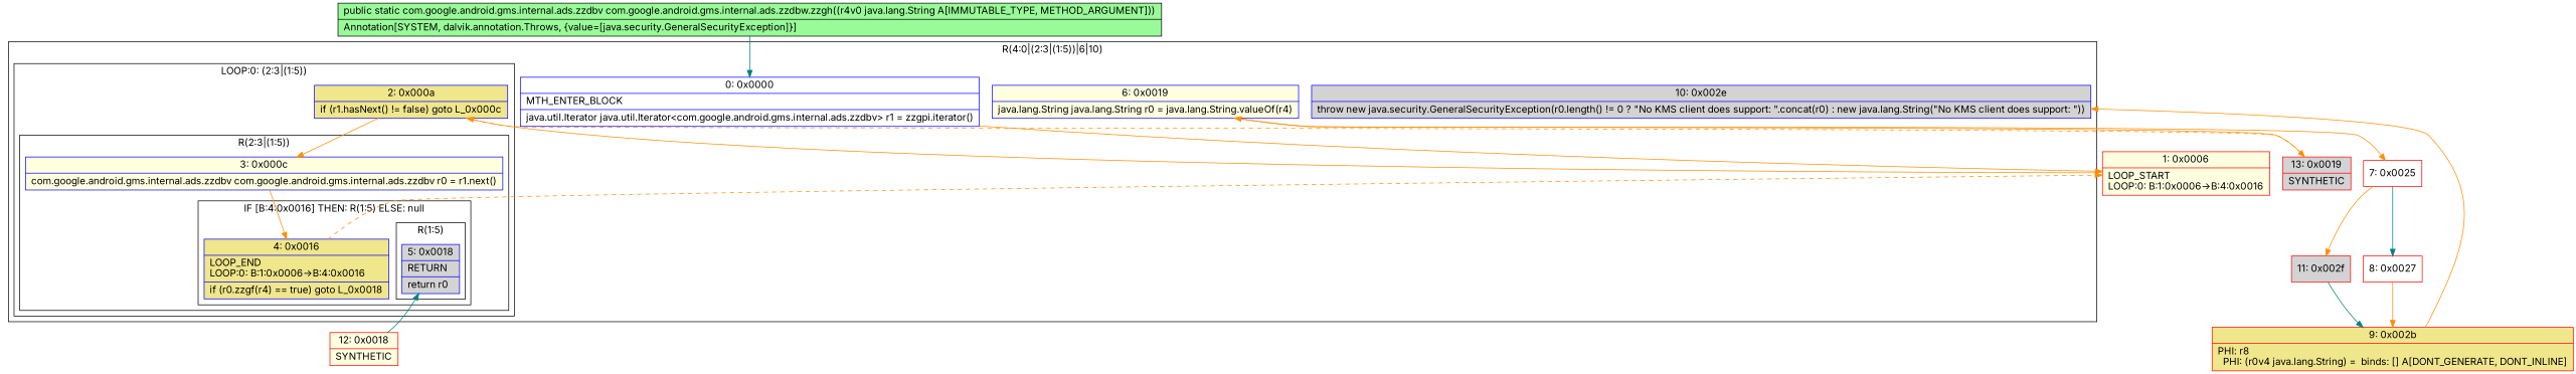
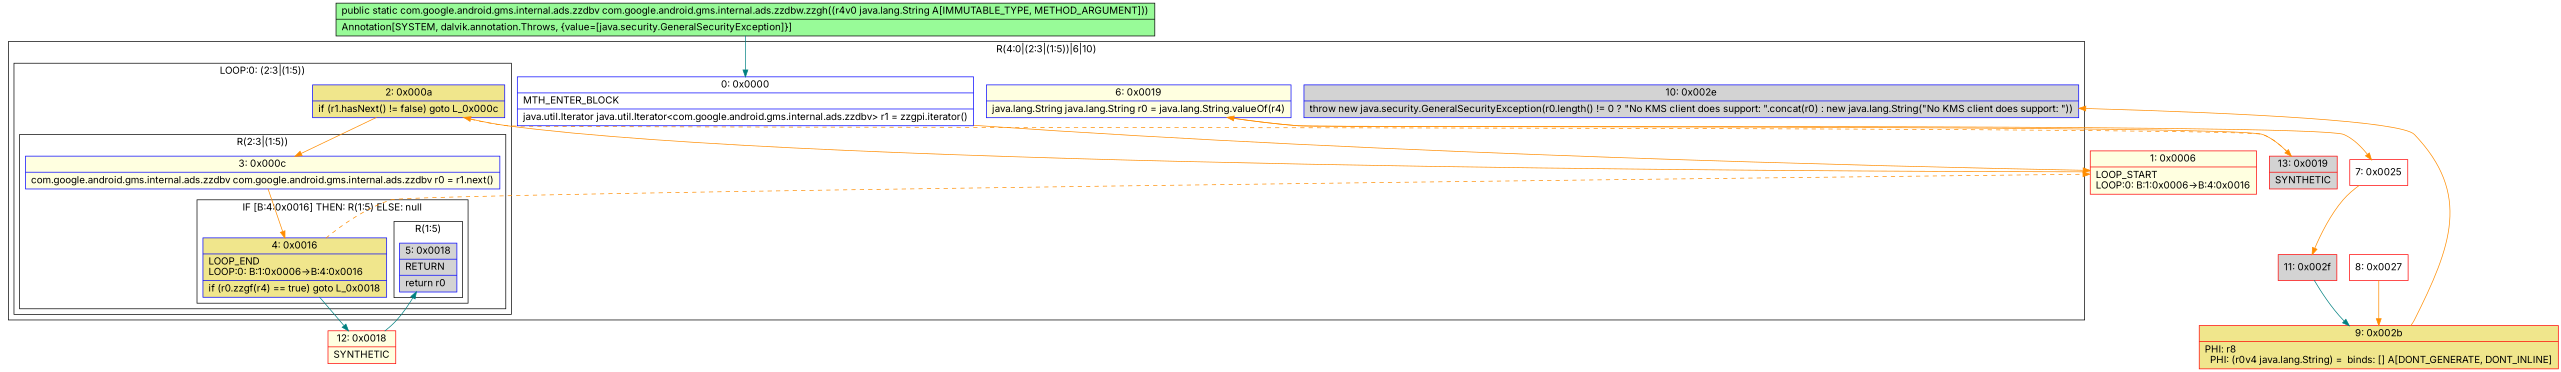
  digraph {
    fontname=Inter
    node [color=blue fillcolor=lightgrey fontname=Inter shape=record style=filled]
    edge [color=darkorange fontname=Inter]
    n1 [label="{5\:\ 0x0018|RETURN\l|return r0\l}"]
    n2 [fillcolor=khaki label="{4\:\ 0x0016|LOOP_END\lLOOP:0: B:1:0x0006\-\>B:4:0x0016\l|if (r0.zzgf(r4) == true) goto L_0x0018\l}"]
    n3 [fillcolor=lightyellow label="{3\:\ 0x000c|com.google.android.gms.internal.ads.zzdbv com.google.android.gms.internal.ads.zzdbv r0 = r1.next()\l}"]
    n4 [fillcolor=khaki label="{2\:\ 0x000a|if (r1.hasNext() != false) goto L_0x000c\l}"]
    n5 [fillcolor=white label="{0\:\ 0x0000|MTH_ENTER_BLOCK\l|java.util.Iterator java.util.Iterator\<com.google.android.gms.internal.ads.zzdbv\> r1 = zzgpi.iterator()\l}"]
    n6 [fillcolor=lightyellow label="{6\:\ 0x0019|java.lang.String java.lang.String r0 = java.lang.String.valueOf(r4)\l}"]
    n7 [label="{10\:\ 0x002e|throw new java.security.GeneralSecurityException(r0.length() != 0 ? \"No KMS client does support: \".concat(r0) : new java.lang.String(\"No KMS client does support: \"))\l}"]
    n8 [color=red fillcolor=lightyellow label="{1\:\ 0x0006|LOOP_START\lLOOP:0: B:1:0x0006\-\>B:4:0x0016\l}"]
    n9 [color=red fillcolor=lightyellow label="{12\:\ 0x0018|SYNTHETIC\l}"]
    n10 [color=red label="{13\:\ 0x0019|SYNTHETIC\l}"]
    n11 [color=red fillcolor=white label="{7\:\ 0x0025}"]
    n12 [color=red fillcolor=white label="{8\:\ 0x0027}"]
    n13 [color=red label="{11\:\ 0x002f}"]
    n14 [color=red fillcolor=khaki label="{9\:\ 0x002b|PHI: r8 \l  PHI: (r0v4 java.lang.String) =  binds: [] A[DONT_GENERATE, DONT_INLINE]\l}"]
    n15 [fillcolor=palegreen label="{public static com.google.android.gms.internal.ads.zzdbv com.google.android.gms.internal.ads.zzdbw.zzgh((r4v0 java.lang.String A[IMMUTABLE_TYPE, METHOD_ARGUMENT]))  | Annotation[SYSTEM, dalvik.annotation.Throws, \{value=[java.security.GeneralSecurityException]\}]\l}" color=""]
    subgraph cluster_1 {
      label="R(4:0|(2:3|(1:5))|6|10)"
      n5
      n6
      n7
      subgraph cluster_2 {
        label="LOOP:0: (2:3|(1:5))"
        n4
        subgraph cluster_3 {
          label="R(2:3|(1:5))"
          n3
          subgraph cluster_4 {
            label="IF [B:4:0x0016] THEN: R(1:5) ELSE: null"
            n2
            subgraph cluster_5 {
              label="R(1:5)"
              n1
            }
          }
        }
      }
    }
    n2 -> n8 [style=dashed]
+   n2 -> n9 [color=teal]
    n3 -> n2
    n4 -> n3
    n4 -> n10 [style=dashed]
    n5 -> n8
    n6 -> n11
    n8 -> n4
    n9 -> n1 [color=teal]
    n10 -> n6
-   n11 -> n12 [color=teal]
    n11 -> n13
    n12 -> n14
    n13 -> n14 [color=teal]
    n14 -> n7
    n15 -> n5 [color=teal]
  }
